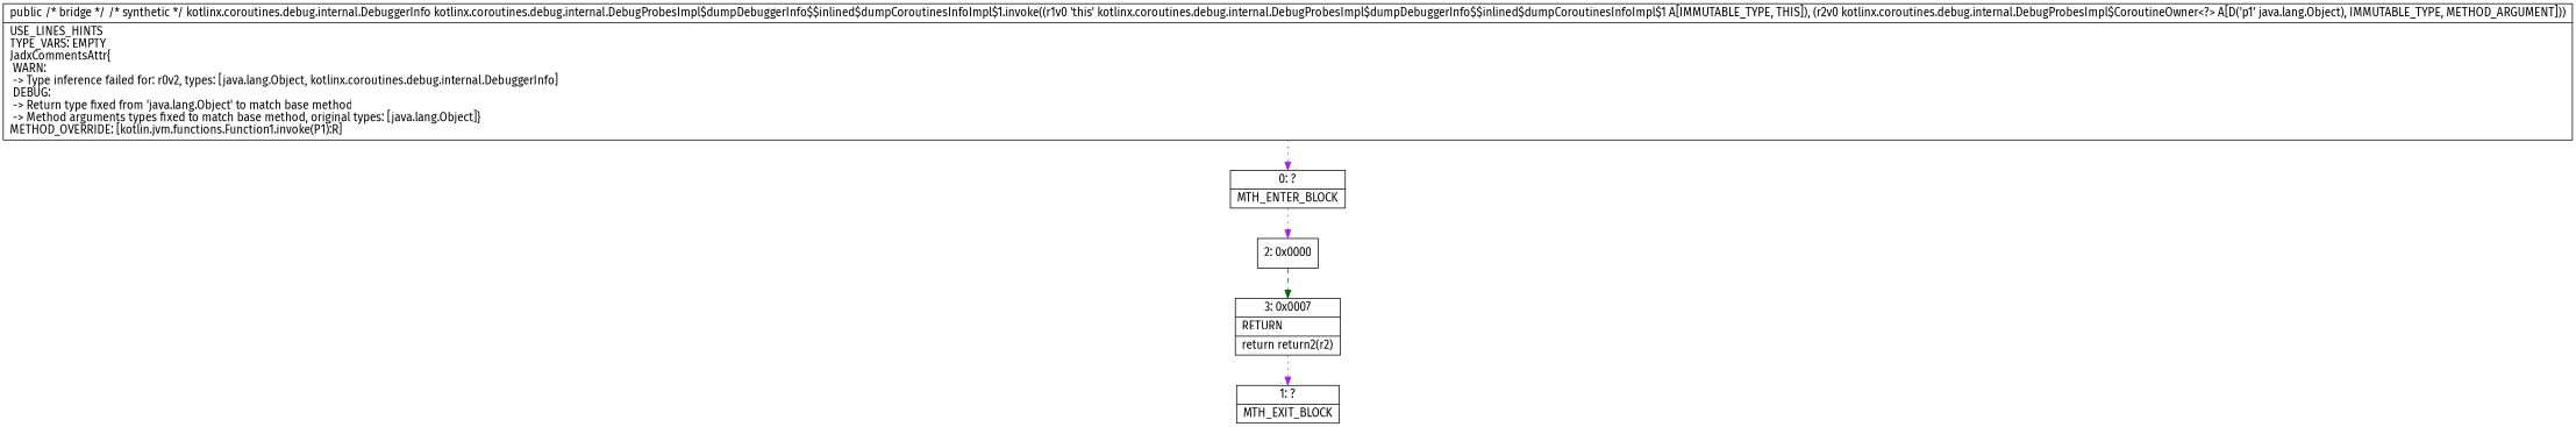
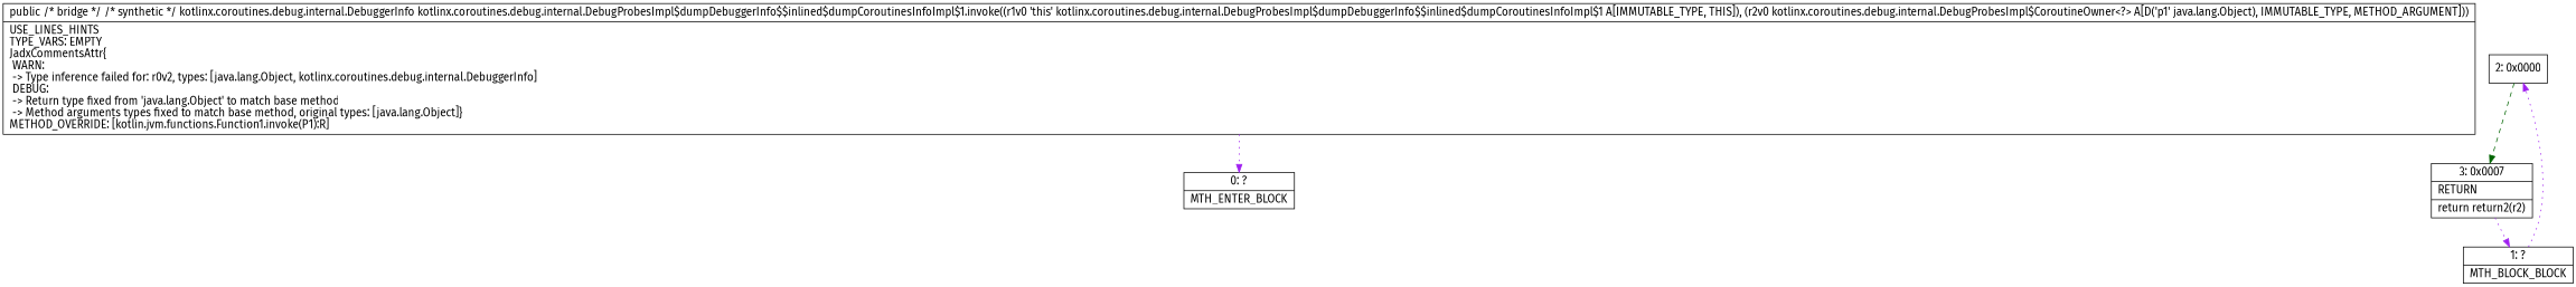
  digraph {
    fontname="Fira Sans"
    node [fontname="Fira Sans" shape=record]
    edge [color=purple fontname="Fira Sans" style=dotted]
    n1 [label="{0\:\ ?|MTH_ENTER_BLOCK\l}"]
    n2 [label="{2\:\ 0x0000}"]
    n3 [label="{3\:\ 0x0007|RETURN\l|return return2(r2)\l}"]
-   n4 [label="{1\:\ ?|MTH_EXIT_BLOCK\l}"]
+   n4 [label="{1\:\ ?|MTH_BLOCK_BLOCK\l}"]
    n5 [label="{public \/* bridge *\/ \/* synthetic *\/ kotlinx.coroutines.debug.internal.DebuggerInfo kotlinx.coroutines.debug.internal.DebugProbesImpl$dumpDebuggerInfo$$inlined$dumpCoroutinesInfoImpl$1.invoke((r1v0 'this' kotlinx.coroutines.debug.internal.DebugProbesImpl$dumpDebuggerInfo$$inlined$dumpCoroutinesInfoImpl$1 A[IMMUTABLE_TYPE, THIS]), (r2v0 kotlinx.coroutines.debug.internal.DebugProbesImpl$CoroutineOwner\<?\> A[D('p1' java.lang.Object), IMMUTABLE_TYPE, METHOD_ARGUMENT]))  | USE_LINES_HINTS\lTYPE_VARS: EMPTY\lJadxCommentsAttr\{\l WARN: \l \-\> Type inference failed for: r0v2, types: [java.lang.Object, kotlinx.coroutines.debug.internal.DebuggerInfo]\l DEBUG: \l \-\> Return type fixed from 'java.lang.Object' to match base method\l \-\> Method arguments types fixed to match base method, original types: [java.lang.Object]\}\lMETHOD_OVERRIDE: [kotlin.jvm.functions.Function1.invoke(P1):R]\l}"]
-   n1 -> n2
+   n4 -> n2
    n2 -> n3 [color=darkgreen style=dashed]
    n3 -> n4
    n5 -> n1
  }
